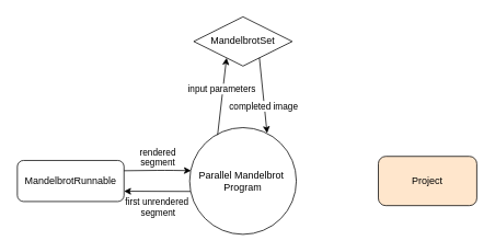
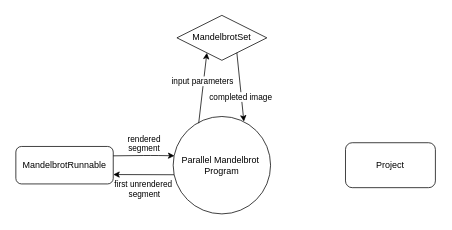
  <mxCell id="0" />
  <mxCell id="1" parent="0" />
  <mxCell id="2" value="MandelbrotRunnable" style="rounded=1;whiteSpace=wrap;html=1;" vertex="1" parent="1"><mxGeometry x="20" y="195" width="130" height="50" as="geometry" /></mxCell>
  <mxCell id="3" value="&lt;span&gt;Parallel Mandelbrot&amp;nbsp;&lt;/span&gt;&lt;br&gt;&lt;span&gt;Program&lt;/span&gt;" style="ellipse;whiteSpace=wrap;html=1;aspect=fixed;" vertex="1" parent="1"><mxGeometry x="230" y="155" width="130" height="130" as="geometry" /></mxCell>
  <mxCell id="4" value="MandelbrotSet" style="rhombus;whiteSpace=wrap;html=1;" vertex="1" parent="1"><mxGeometry x="235" y="20" width="120" height="60" as="geometry" /></mxCell>
- <mxCell id="5" value="Project" style="rounded=1;whiteSpace=wrap;html=1;fillColor=#ffe6cc;" vertex="1" parent="1"><mxGeometry x="460" y="190" width="120" height="60" as="geometry" /></mxCell>
+ <mxCell id="5" value="Project" style="rounded=1;whiteSpace=wrap;html=1;" vertex="1" parent="1"><mxGeometry x="460" y="190" width="120" height="60" as="geometry" /></mxCell>
  <mxCell id="6" style="edgeStyle=orthogonalEdgeStyle;rounded=0;orthogonalLoop=1;jettySize=auto;html=1;exitX=0.5;exitY=1;exitDx=0;exitDy=0;" edge="1" parent="1" source="5" target="5"><mxGeometry relative="1" as="geometry" /></mxCell>
  <mxCell id="7" value="completed image" style="endArrow=classic;html=1;exitX=0.75;exitY=1;exitDx=0;exitDy=0;entryX=0.726;entryY=0.052;entryDx=0;entryDy=0;entryPerimeter=0;verticalAlign=top;" edge="1" parent="1" source="4" target="3"><mxGeometry width="50" height="50" relative="1" as="geometry"><mxPoint x="350" y="270" as="sourcePoint" /><mxPoint x="328" y="164" as="targetPoint" /></mxGeometry></mxCell>
  <mxCell id="8" style="edgeStyle=orthogonalEdgeStyle;rounded=0;orthogonalLoop=1;jettySize=auto;html=1;exitX=0.5;exitY=1;exitDx=0;exitDy=0;" edge="1" parent="1" source="4" target="4"><mxGeometry relative="1" as="geometry" /></mxCell>
  <mxCell id="9" value="rendered &lt;br&gt;segment" style="endArrow=classic;html=1;exitX=1;exitY=0.25;exitDx=0;exitDy=0;entryX=0.013;entryY=0.403;entryDx=0;entryDy=0;entryPerimeter=0;verticalAlign=bottom;" edge="1" parent="1" source="2" target="3"><mxGeometry width="50" height="50" relative="1" as="geometry"><mxPoint x="80" y="350" as="sourcePoint" /><mxPoint x="231" y="209" as="targetPoint" /><Array as="points"><mxPoint x="200" y="207" /></Array></mxGeometry></mxCell>
  <mxCell id="10" value="first unrendered&lt;br&gt;&amp;nbsp;segment" style="endArrow=classic;html=1;entryX=1;entryY=0.75;entryDx=0;entryDy=0;exitX=0.009;exitY=0.598;exitDx=0;exitDy=0;exitPerimeter=0;verticalAlign=top;" edge="1" parent="1" source="3" target="2"><mxGeometry width="50" height="50" relative="1" as="geometry"><mxPoint x="232" y="233" as="sourcePoint" /><mxPoint x="240" y="230" as="targetPoint" /></mxGeometry></mxCell>
  <mxCell id="11" value="input parameters" style="endArrow=classic;html=1;exitX=0.262;exitY=0.069;exitDx=0;exitDy=0;exitPerimeter=0;entryX=0.25;entryY=1;entryDx=0;entryDy=0;verticalAlign=bottom;" edge="1" parent="1" source="3" target="4"><mxGeometry width="50" height="50" relative="1" as="geometry"><mxPoint x="314.84" y="91.38" as="sourcePoint" /><mxPoint x="313.97" y="166.56" as="targetPoint" /></mxGeometry></mxCell>
